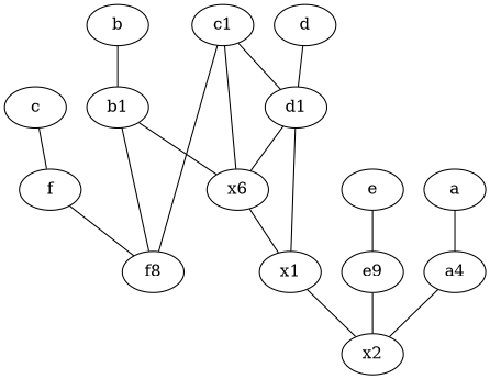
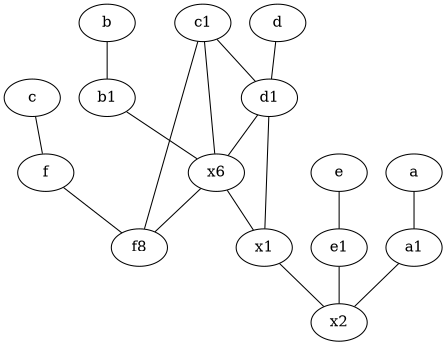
  graph {
    node [labelfontsize=50]
    b
    b1
    n3 [label=x6]
    n4 [label=f8]
    e
-   e1 [label=e9]
+   e1
    x2
    a
-   a1 [label=a4]
+   a1
    c1
    d1
    x1
    f
    c
    d
    b -- b1
    b1 -- n3
-   b1 -- n4
+   n3 -- n4
    n3 -- x1
    e -- e1
    e1 -- x2
    a -- a1
    a1 -- x2
    c1 -- n3
    c1 -- n4
    c1 -- d1
    d1 -- n3
    d1 -- x1
    x1 -- x2
    f -- n4
    c -- f
    d -- d1
  }
